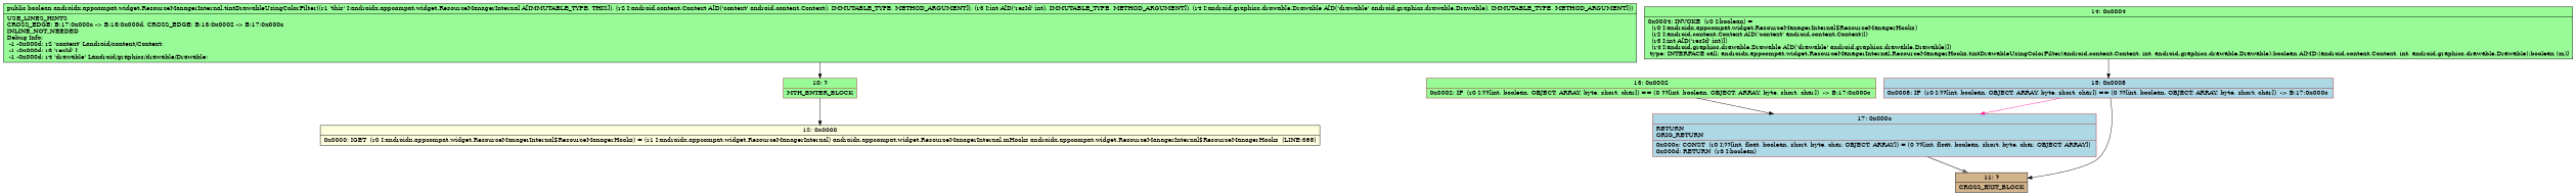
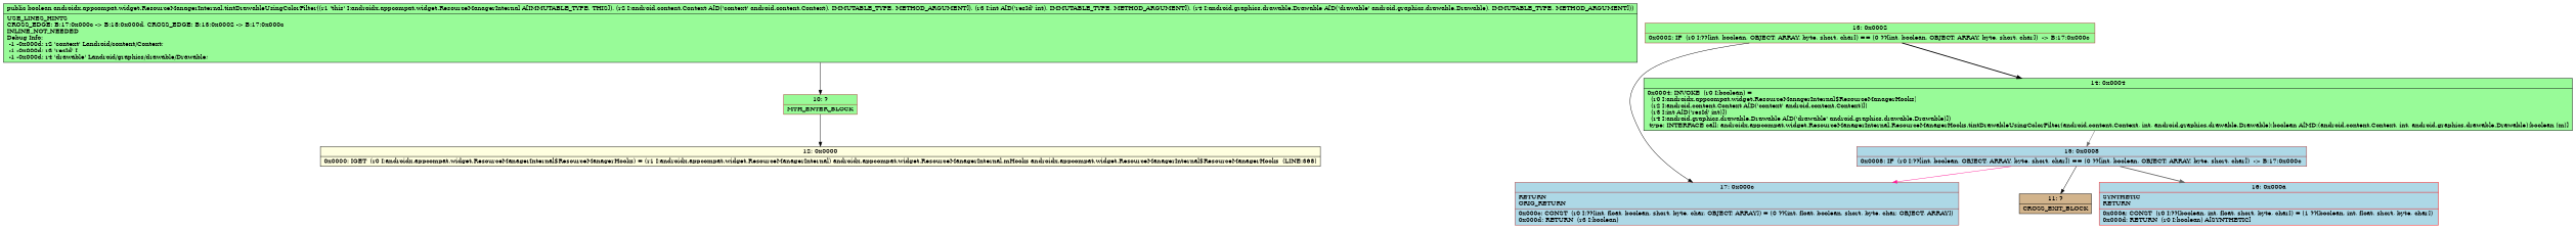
  digraph {
    node [color=brown fillcolor=palegreen shape=record style=filled]
    edge [color=black style=solid]
    n1 [label="{10\:\ ?|MTH_ENTER_BLOCK\l}"]
    n2 [color=black fillcolor=lightyellow label="{12\:\ 0x0000|0x0000: IGET  (r0 I:androidx.appcompat.widget.ResourceManagerInternal$ResourceManagerHooks) = (r1 I:androidx.appcompat.widget.ResourceManagerInternal) androidx.appcompat.widget.ResourceManagerInternal.mHooks androidx.appcompat.widget.ResourceManagerInternal$ResourceManagerHooks  (LINE:368)\l}"]
    n3 [label="{13\:\ 0x0002|0x0002: IF  (r0 I:??[int, boolean, OBJECT, ARRAY, byte, short, char]) == (0 ??[int, boolean, OBJECT, ARRAY, byte, short, char])  \-\> B:17:0x000c \l}"]
    n4 [color=black label="{14\:\ 0x0004|0x0004: INVOKE  (r0 I:boolean) = \l  (r0 I:androidx.appcompat.widget.ResourceManagerInternal$ResourceManagerHooks)\l  (r2 I:android.content.Context A[D('context' android.content.Context)])\l  (r3 I:int A[D('resId' int)])\l  (r4 I:android.graphics.drawable.Drawable A[D('drawable' android.graphics.drawable.Drawable)])\l type: INTERFACE call: androidx.appcompat.widget.ResourceManagerInternal.ResourceManagerHooks.tintDrawableUsingColorFilter(android.content.Context, int, android.graphics.drawable.Drawable):boolean A[MD:(android.content.Context, int, android.graphics.drawable.Drawable):boolean (m)]\l}"]
    n5 [fillcolor=lightblue label="{17\:\ 0x000c|RETURN\lORIG_RETURN\l|0x000c: CONST  (r0 I:??[int, float, boolean, short, byte, char, OBJECT, ARRAY]) = (0 ??[int, float, boolean, short, byte, char, OBJECT, ARRAY]) \l0x000d: RETURN  (r3 I:boolean) \l}"]
    n6 [fillcolor=lightblue label="{15\:\ 0x0008|0x0008: IF  (r0 I:??[int, boolean, OBJECT, ARRAY, byte, short, char]) == (0 ??[int, boolean, OBJECT, ARRAY, byte, short, char])  \-\> B:17:0x000c \l}"]
    n7 [color=black fillcolor=tan label="{11\:\ ?|CROSS_EXIT_BLOCK\l}"]
+   n8 [color=red fillcolor=lightblue label="{16\:\ 0x000a|SYNTHETIC\lRETURN\l|0x000a: CONST  (r0 I:??[boolean, int, float, short, byte, char]) = (1 ??[boolean, int, float, short, byte, char]) \l0x000d: RETURN  (r0 I:boolean) A[SYNTHETIC]\l}"]
    n9 [color=black label="{public boolean androidx.appcompat.widget.ResourceManagerInternal.tintDrawableUsingColorFilter((r1 'this' I:androidx.appcompat.widget.ResourceManagerInternal A[IMMUTABLE_TYPE, THIS]), (r2 I:android.content.Context A[D('context' android.content.Context), IMMUTABLE_TYPE, METHOD_ARGUMENT]), (r3 I:int A[D('resId' int), IMMUTABLE_TYPE, METHOD_ARGUMENT]), (r4 I:android.graphics.drawable.Drawable A[D('drawable' android.graphics.drawable.Drawable), IMMUTABLE_TYPE, METHOD_ARGUMENT]))  | USE_LINES_HINTS\lCROSS_EDGE: B:17:0x000c \-\> B:18:0x000d, CROSS_EDGE: B:13:0x0002 \-\> B:17:0x000c\lINLINE_NOT_NEEDED\lDebug Info:\l  \-1 \-0x000d: r2 'context' Landroid\/content\/Context;\l  \-1 \-0x000d: r3 'resId' I\l  \-1 \-0x000d: r4 'drawable' Landroid\/graphics\/drawable\/Drawable;\l}"]
    n1 -> n2
+   n3 -> n4 [style=bold]
    n3 -> n5
-   n4 -> n6
-   n5 -> n7 [color=gray40 style=bold]
+   n4 -> n6 [color=gray40]
    n6 -> n5 [color=deeppink]
    n6 -> n7
+   n6 -> n8 [color=gray40 style=bold]
    n9 -> n1
  }
